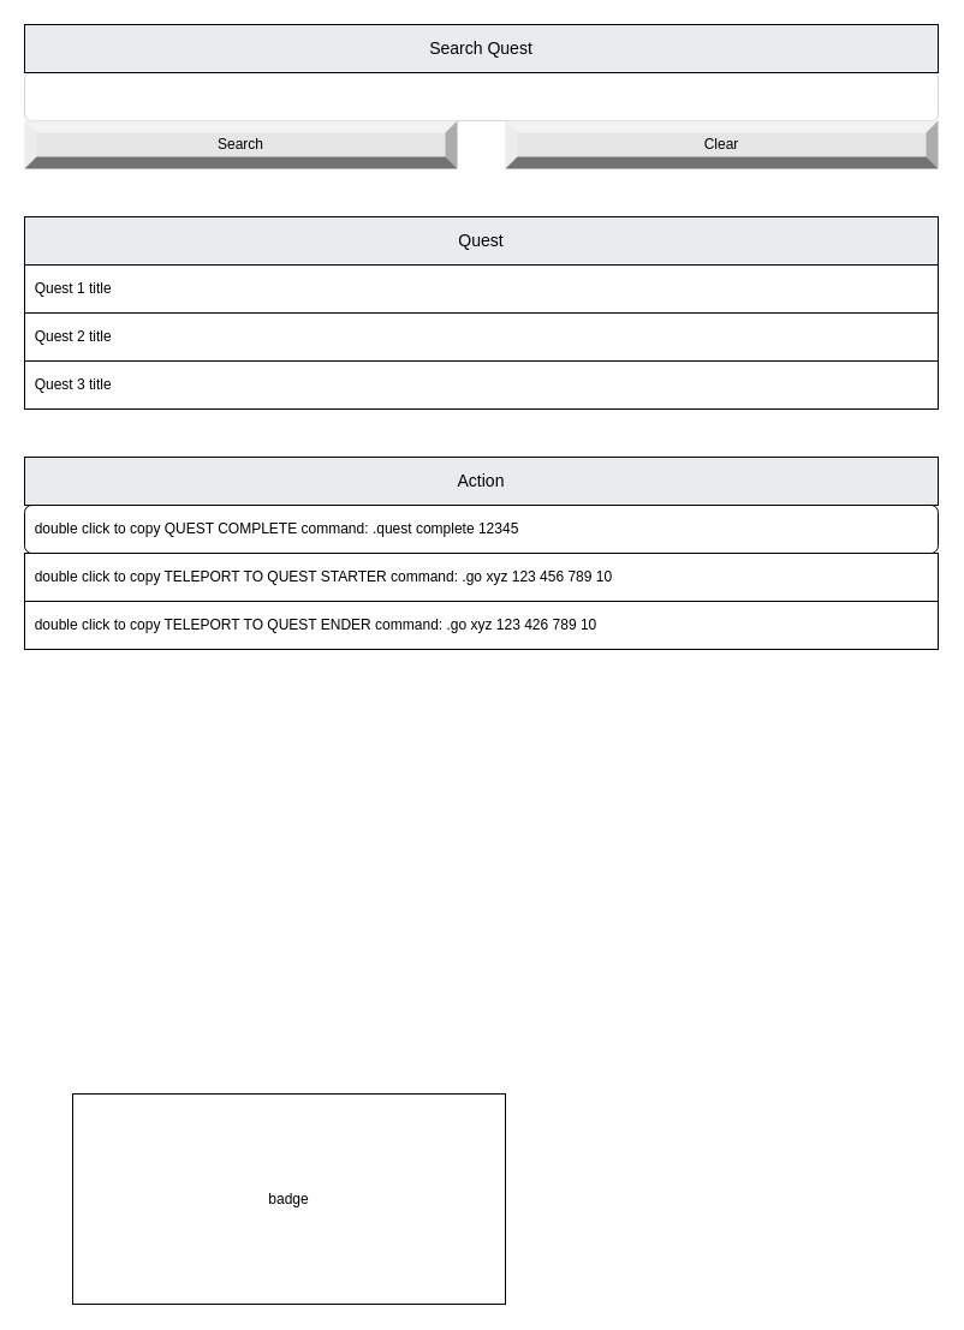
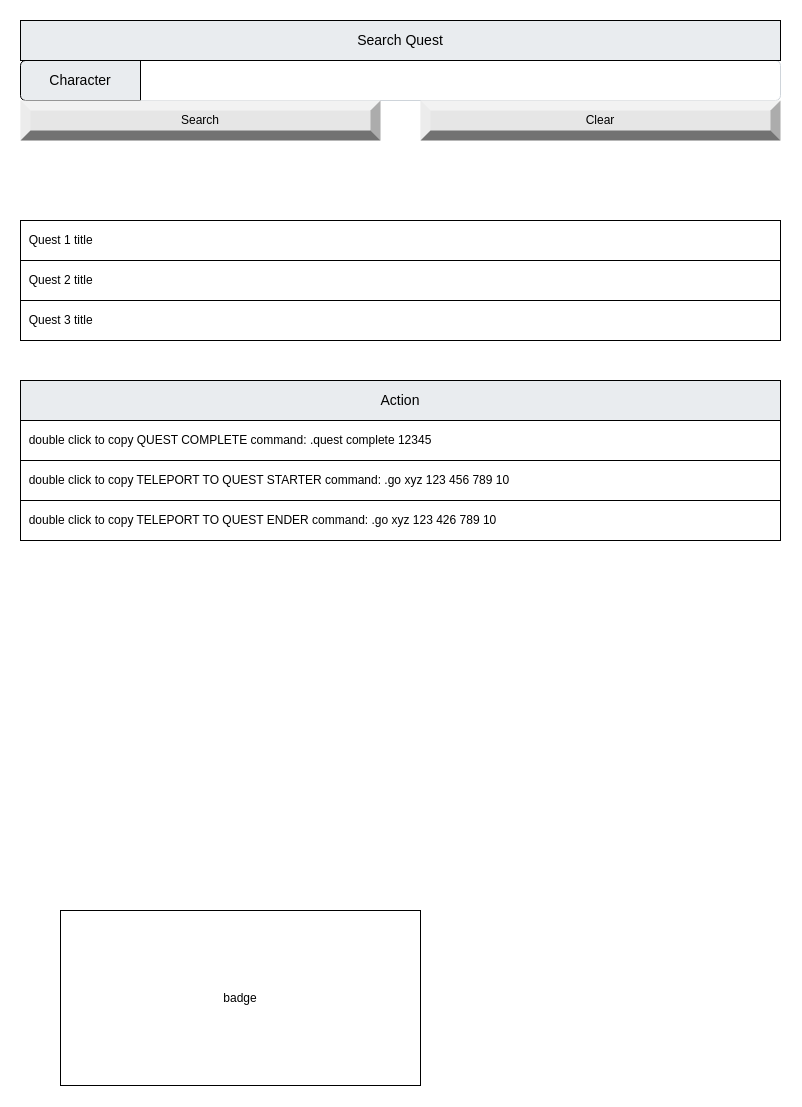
  <mxCell id="0" />
  <mxCell id="1" parent="0" />
  <mxCell id="2" value="badge" style="rounded=0;whiteSpace=wrap;html=1;" vertex="1" parent="1"><mxGeometry x="60" y="910" width="360" height="175" as="geometry" /></mxCell>
  <mxCell id="3" value="" style="html=1;shadow=0;dashed=0;shape=mxgraph.bootstrap.rrect;rSize=5;strokeColor=#CED4DA;html=1;whiteSpace=wrap;fillColor=#FFFFFF;fontColor=#7D868C;align=left;spacing=15;spacingLeft=40;fontSize=14;" vertex="1" parent="1"><mxGeometry x="20" y="60" width="760" height="40" as="geometry" /></mxCell>
+ <mxCell id="4" value="Character" style="html=1;shadow=0;dashed=0;shape=mxgraph.bootstrap.leftButton;strokeColor=inherit;gradientColor=inherit;fontColor=inherit;fillColor=#E9ECEF;rSize=5;perimeter=none;whiteSpace=wrap;resizeHeight=1;fontSize=14;" vertex="1" parent="1"><mxGeometry x="20" y="60" width="120" height="40" as="geometry" /></mxCell>
  <mxCell id="5" value="&amp;nbsp; Quest 1 title" style="rounded=0;whiteSpace=wrap;html=1;align=left;" vertex="1" parent="1"><mxGeometry x="20" y="220" width="760" height="40" as="geometry" /></mxCell>
- <mxCell id="6" value="Quest" style="rounded=0;whiteSpace=wrap;html=1;fontSize=14;fillColor=#E9ECEF;strokeColor=inherit;fontColor=inherit;shadow=0;dashed=0;gradientColor=inherit;" vertex="1" parent="1"><mxGeometry x="20" y="180" width="760" height="40" as="geometry" /></mxCell>
  <mxCell id="7" value="Search Quest" style="rounded=0;whiteSpace=wrap;html=1;fontSize=14;fillColor=#E9ECEF;strokeColor=inherit;fontColor=inherit;shadow=0;dashed=0;gradientColor=inherit;" vertex="1" parent="1"><mxGeometry x="20" y="20" width="760" height="40" as="geometry" /></mxCell>
  <mxCell id="8" value="Search" style="labelPosition=center;verticalLabelPosition=middle;align=center;html=1;shape=mxgraph.basic.shaded_button;dx=10;fillColor=#E6E6E6;strokeColor=none;whiteSpace=wrap;" vertex="1" parent="1"><mxGeometry x="20" y="100" width="360" height="40" as="geometry" /></mxCell>
  <mxCell id="9" value="Clear" style="labelPosition=center;verticalLabelPosition=middle;align=center;html=1;shape=mxgraph.basic.shaded_button;dx=10;fillColor=#E6E6E6;strokeColor=none;whiteSpace=wrap;" vertex="1" parent="1"><mxGeometry x="420" y="100" width="360" height="40" as="geometry" /></mxCell>
  <mxCell id="10" style="edgeStyle=orthogonalEdgeStyle;rounded=0;orthogonalLoop=1;jettySize=auto;html=1;exitX=0.25;exitY=1;exitDx=0;exitDy=0;entryX=0.5;entryY=0.75;entryDx=0;entryDy=0;entryPerimeter=0;" edge="1" parent="1"><mxGeometry relative="1" as="geometry"><mxPoint x="30" y="340" as="sourcePoint" /><mxPoint x="40" y="330" as="targetPoint" /></mxGeometry></mxCell>
  <mxCell id="11" value="&amp;nbsp; Quest 2 title" style="rounded=0;whiteSpace=wrap;html=1;align=left;" vertex="1" parent="1"><mxGeometry x="20" y="260" width="760" height="40" as="geometry" /></mxCell>
  <mxCell id="12" value="&amp;nbsp; Quest 3 title" style="rounded=0;whiteSpace=wrap;html=1;align=left;" vertex="1" parent="1"><mxGeometry x="20" y="300" width="760" height="40" as="geometry" /></mxCell>
- <mxCell id="13" value="&amp;nbsp; double click to copy QUEST COMPLETE command: .quest complete 12345" style="whiteSpace=wrap;html=1;align=left;rounded=1;" vertex="1" parent="1"><mxGeometry x="20" y="420" width="760" height="40" as="geometry" /></mxCell>
+ <mxCell id="13" value="&amp;nbsp; double click to copy QUEST COMPLETE command: .quest complete 12345" style="rounded=0;whiteSpace=wrap;html=1;align=left;" vertex="1" parent="1"><mxGeometry x="20" y="420" width="760" height="40" as="geometry" /></mxCell>
  <mxCell id="14" value="Action" style="rounded=0;whiteSpace=wrap;html=1;fontSize=14;fillColor=#E9ECEF;strokeColor=inherit;fontColor=inherit;shadow=0;dashed=0;gradientColor=inherit;" vertex="1" parent="1"><mxGeometry x="20" y="380" width="760" height="40" as="geometry" /></mxCell>
  <mxCell id="15" style="edgeStyle=orthogonalEdgeStyle;rounded=0;orthogonalLoop=1;jettySize=auto;html=1;exitX=0.25;exitY=1;exitDx=0;exitDy=0;entryX=0.5;entryY=0.75;entryDx=0;entryDy=0;entryPerimeter=0;" edge="1" parent="1"><mxGeometry relative="1" as="geometry"><mxPoint x="30" y="540" as="sourcePoint" /><mxPoint x="40" y="530" as="targetPoint" /></mxGeometry></mxCell>
  <mxCell id="16" value="&amp;nbsp; double click to copy TELEPORT TO QUEST STARTER command: .go xyz 123 456 789 10" style="rounded=0;whiteSpace=wrap;html=1;align=left;" vertex="1" parent="1"><mxGeometry x="20" y="460" width="760" height="40" as="geometry" /></mxCell>
  <mxCell id="17" value="&amp;nbsp; double click to copy TELEPORT TO QUEST ENDER command: .go xyz 123 426 789 10" style="rounded=0;whiteSpace=wrap;html=1;align=left;" vertex="1" parent="1"><mxGeometry x="20" y="500" width="760" height="40" as="geometry" /></mxCell>
